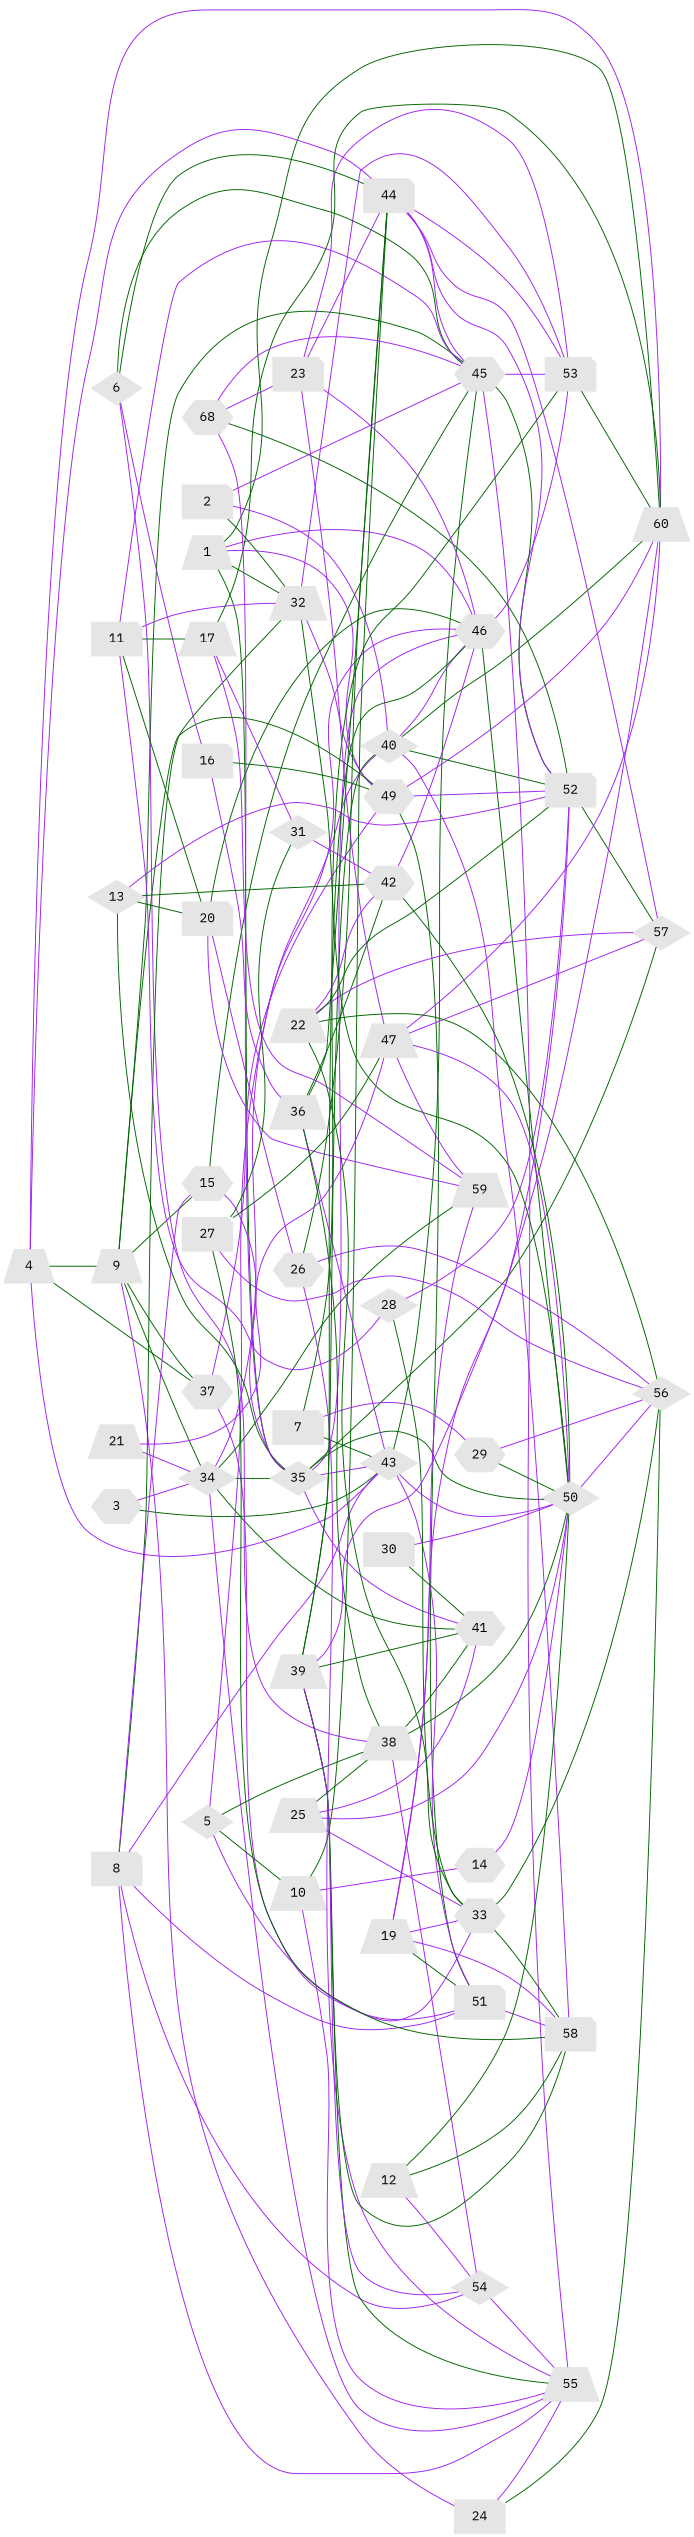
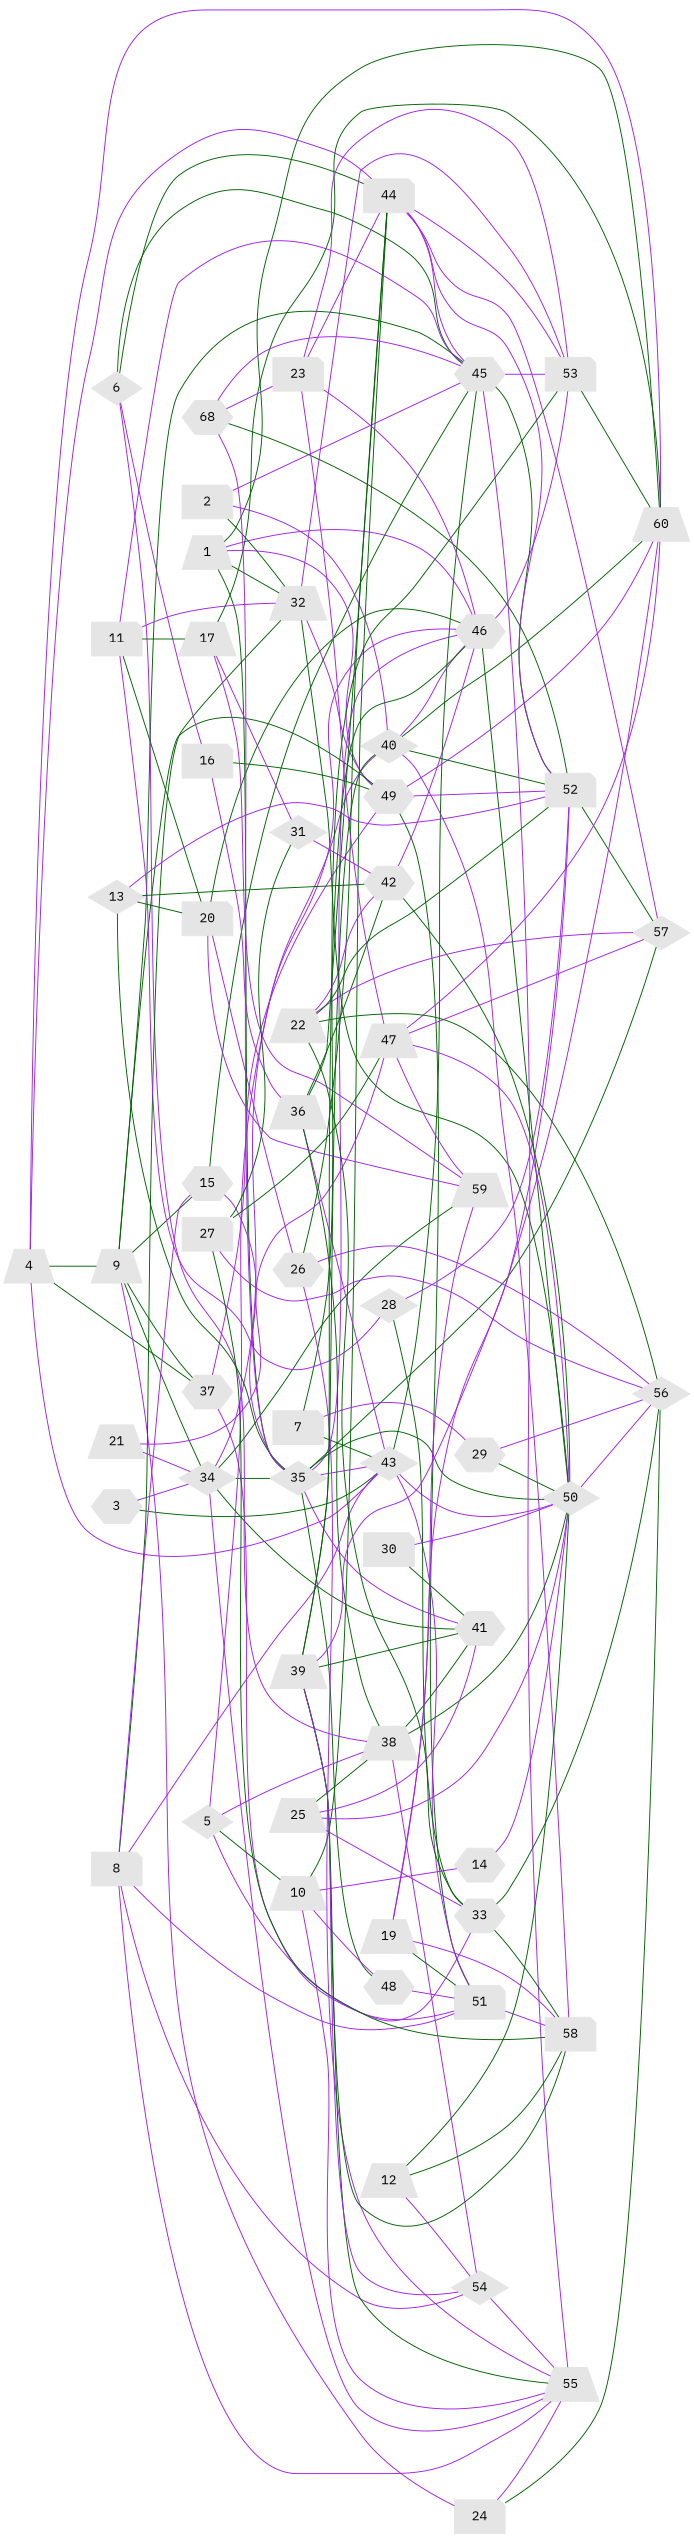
  graph {
    fontname="IBM Plex Mono"
    rankdir=LR
    node [color=gray90 fontname="IBM Plex Mono" shape=trapezium style=filled]
    edge [color=purple fontname="IBM Plex Mono" weight=1.0]
    1
    32
    35 [shape=diamond]
    46 [shape=hexagon]
    49 [shape=hexagon]
    60
    53 [shape=note]
    50 [shape=diamond]
    43 [shape=diamond]
+   48 [shape=hexagon]
    57 [shape=diamond]
    41 [shape=hexagon]
    51 [shape=note]
    52 [shape=note]
    2 [shape=note]
    40 [shape=diamond]
    45 [shape=hexagon]
    58 [shape=note]
    55
    3 [shape=hexagon]
    34 [shape=diamond]
    59
    4
    9
    37 [shape=hexagon]
    44 [shape=note]
    15 [shape=hexagon]
    24 [shape=note]
    5 [shape=diamond]
    10
    33 [shape=hexagon]
    38
    14 [shape=hexagon]
    56 [shape=diamond]
    54 [shape=diamond]
    6 [shape=diamond]
    16 [shape=note]
    36
    7 [shape=note]
    29 [shape=hexagon]
    8 [shape=note]
    11 [shape=note]
    17
    20 [shape=note]
    28 [shape=diamond]
    31 [shape=diamond]
    26 [shape=hexagon]
    12
    13 [shape=diamond]
    42 [shape=hexagon]
    n51 [label=68 shape=hexagon]
    23 [shape=note]
    47
    19
    21
    22
    25
    27 [shape=note]
    30 [shape=note]
    39
    1 -- 32 [color=darkgreen]
    1 -- 35 [color=darkgreen]
    1 -- 46
    1 -- 49
    1 -- 60 [color=darkgreen]
    32 -- 49
    32 -- 53
    32 -- 50 [color=darkgreen]
    35 -- 46
    35 -- 50 [color=darkgreen]
    35 -- 43
+   35 -- 48 [color=darkgreen]
    35 -- 57 [color=darkgreen]
    35 -- 41
    46 -- 53
    46 -- 50 [color=darkgreen]
    49 -- 60
    49 -- 51 [color=darkgreen]
    49 -- 52
    53 -- 60 [color=darkgreen]
    50 -- 56
    43 -- 50
    43 -- 51
    43 -- 45 [color=darkgreen]
+   48 -- 51
    51 -- 58
    52 -- 57 [color=darkgreen]
    2 -- 32 [color=darkgreen]
    2 -- 40
    2 -- 45
    40 -- 46
    40 -- 60 [color=darkgreen]
    40 -- 52 [color=darkgreen]
    40 -- 58
    45 -- 53
    45 -- 52 [color=darkgreen]
    45 -- 55
    3 -- 43 [color=darkgreen]
    3 -- 34
    34 -- 35 [color=darkgreen]
    34 -- 41 [color=darkgreen]
    34 -- 40
    34 -- 55
    34 -- 59 [color=darkgreen]
    4 -- 60
    4 -- 43
    4 -- 9 [color=darkgreen]
    4 -- 37 [color=darkgreen]
    4 -- 44
    9 -- 49 [color=darkgreen]
    9 -- 45 [color=darkgreen]
    9 -- 34 [color=darkgreen]
    9 -- 37 [color=darkgreen]
    9 -- 15 [color=darkgreen]
    9 -- 24
    37 -- 49
    37 -- 51
    44 -- 53
    44 -- 57
    44 -- 52
    44 -- 45
    15 -- 35
    15 -- 45 [color=darkgreen]
    24 -- 55
    24 -- 56 [color=darkgreen]
    5 -- 46
    5 -- 10 [color=darkgreen]
    5 -- 33
-   5 -- 38 [color=darkgreen]
+   5 -- 38
+   10 -- 48
    10 -- 55
    10 -- 44 [color=darkgreen]
    10 -- 14
    33 -- 58 [color=darkgreen]
    33 -- 56 [color=darkgreen]
    38 -- 50 [color=darkgreen]
    38 -- 41 [color=darkgreen]
    38 -- 54
    14 -- 50
    54 -- 55
    6 -- 45 [color=darkgreen]
    6 -- 44 [color=darkgreen]
    6 -- 38
    6 -- 16
    16 -- 49 [color=darkgreen]
    16 -- 36
    36 -- 43
    36 -- 44 [color=darkgreen]
    36 -- 38 [color=darkgreen]
    36 -- 42 [color=darkgreen]
    7 -- 53 [color=darkgreen]
    7 -- 43 [color=darkgreen]
    7 -- 29
    29 -- 50 [color=darkgreen]
    29 -- 56
    8 -- 32 [color=darkgreen]
    8 -- 43
    8 -- 51
    8 -- 55
    8 -- 15
    8 -- 54
    11 -- 32
    11 -- 45
    11 -- 17 [color=darkgreen]
    11 -- 20 [color=darkgreen]
    11 -- 28
    17 -- 60 [color=darkgreen]
    17 -- 59
    17 -- 31
    20 -- 46 [color=darkgreen]
    20 -- 59
    20 -- 26
    28 -- 52
    28 -- 33 [color=darkgreen]
    31 -- 42
    26 -- 55
    26 -- 44 [color=darkgreen]
    26 -- 56 [weight=2.0]
    12 -- 50 [color=darkgreen]
    12 -- 58 [color=darkgreen]
    12 -- 54
    13 -- 35 [color=darkgreen]
    13 -- 52
    13 -- 20 [color=darkgreen]
    13 -- 42 [color=darkgreen]
    42 -- 46
    42 -- 50 [color=darkgreen]
    n51 -- 35
    n51 -- 52 [color=darkgreen weight=2.0]
    n51 -- 45
    n51 -- 23
    23 -- 46
    23 -- 53
    23 -- 44
    23 -- 47
    47 -- 60
    47 -- 50
    47 -- 57
    47 -- 59
    19 -- 60
    19 -- 51 [color=darkgreen]
    19 -- 58
    19 -- 59
-   19 -- 33
    21 -- 34
    21 -- 47
    22 -- 57
    22 -- 52 [color=darkgreen]
    22 -- 33 [color=darkgreen]
    22 -- 56 [color=darkgreen]
    22 -- 42
    25 -- 50
    25 -- 41
    25 -- 33
    25 -- 38 [color=darkgreen]
    27 -- 58 [color=darkgreen weight=2.0]
    27 -- 56
    27 -- 31 [color=darkgreen]
    27 -- 47 [color=darkgreen]
    30 -- 50
    30 -- 41 [color=darkgreen weight=2.0]
    39 -- 46 [color=darkgreen]
    39 -- 41 [color=darkgreen]
    39 -- 52
    39 -- 40 [color=darkgreen]
    39 -- 58 [color=darkgreen]
    39 -- 55 [color=darkgreen]
    39 -- 54
  }
